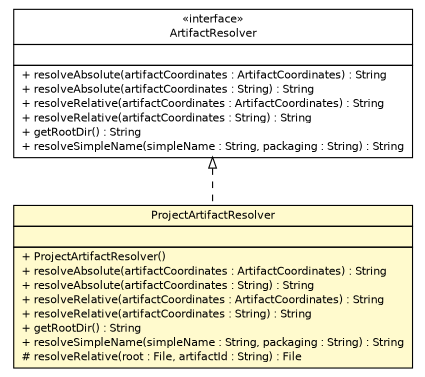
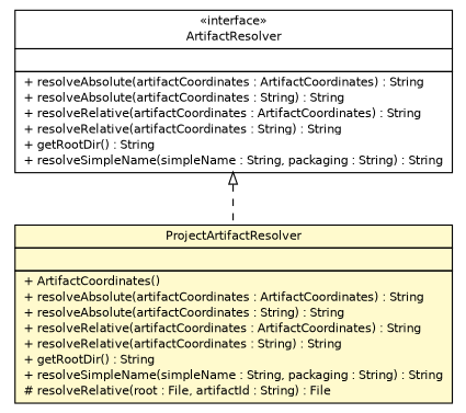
  digraph {
    nodesep=0.25
    ranksep=0.5
    node [fontcolor=black fontname=Helvetica fontsize=10.0 shape=plaintext]
    n1 [label=<<table title="sorcer.resolver.ArtifactResolver" border="0" cellborder="1" cellspacing="0" cellpadding="2" port="p" href="./ArtifactResolver.html"> 		<tr><td><table border="0" cellspacing="0" cellpadding="1"> <tr><td align="center" balign="center"> &#171;interface&#187; </td></tr> <tr><td align="center" balign="center"> ArtifactResolver </td></tr> 		</table></td></tr> 		<tr><td><table border="0" cellspacing="0" cellpadding="1"> <tr><td align="left" balign="left">  </td></tr> 		</table></td></tr> 		<tr><td><table border="0" cellspacing="0" cellpadding="1"> <tr><td align="left" balign="left"> + resolveAbsolute(artifactCoordinates : ArtifactCoordinates) : String </td></tr> <tr><td align="left" balign="left"> + resolveAbsolute(artifactCoordinates : String) : String </td></tr> <tr><td align="left" balign="left"> + resolveRelative(artifactCoordinates : ArtifactCoordinates) : String </td></tr> <tr><td align="left" balign="left"> + resolveRelative(artifactCoordinates : String) : String </td></tr> <tr><td align="left" balign="left"> + getRootDir() : String </td></tr> <tr><td align="left" balign="left"> + resolveSimpleName(simpleName : String, packaging : String) : String </td></tr> 		</table></td></tr> 		</table>>]
-   n2 [label=<<table title="sorcer.resolver.ProjectArtifactResolver" border="0" cellborder="1" cellspacing="0" cellpadding="2" port="p" bgcolor="lemonChiffon" href="./ProjectArtifactResolver.html"> 		<tr><td><table border="0" cellspacing="0" cellpadding="1"> <tr><td align="center" balign="center"> ProjectArtifactResolver </td></tr> 		</table></td></tr> 		<tr><td><table border="0" cellspacing="0" cellpadding="1"> <tr><td align="left" balign="left">  </td></tr> 		</table></td></tr> 		<tr><td><table border="0" cellspacing="0" cellpadding="1"> <tr><td align="left" balign="left"> + ProjectArtifactResolver() </td></tr> <tr><td align="left" balign="left"> + resolveAbsolute(artifactCoordinates : ArtifactCoordinates) : String </td></tr> <tr><td align="left" balign="left"> + resolveAbsolute(artifactCoordinates : String) : String </td></tr> <tr><td align="left" balign="left"> + resolveRelative(artifactCoordinates : ArtifactCoordinates) : String </td></tr> <tr><td align="left" balign="left"> + resolveRelative(artifactCoordinates : String) : String </td></tr> <tr><td align="left" balign="left"> + getRootDir() : String </td></tr> <tr><td align="left" balign="left"> + resolveSimpleName(simpleName : String, packaging : String) : String </td></tr> <tr><td align="left" balign="left"> # resolveRelative(root : File, artifactId : String) : File </td></tr> 		</table></td></tr> 		</table>>]
+   n2 [label=<<table title="sorcer.resolver.ProjectArtifactResolver" border="0" cellborder="1" cellspacing="0" cellpadding="2" port="p" bgcolor="lemonChiffon" href="./ProjectArtifactResolver.html"> 		<tr><td><table border="0" cellspacing="0" cellpadding="1"> <tr><td align="center" balign="center"> ProjectArtifactResolver </td></tr> 		</table></td></tr> 		<tr><td><table border="0" cellspacing="0" cellpadding="1"> <tr><td align="left" balign="left">  </td></tr> 		</table></td></tr> 		<tr><td><table border="0" cellspacing="0" cellpadding="1"> <tr><td align="left" balign="left"> + ArtifactCoordinates() </td></tr> <tr><td align="left" balign="left"> + resolveAbsolute(artifactCoordinates : ArtifactCoordinates) : String </td></tr> <tr><td align="left" balign="left"> + resolveAbsolute(artifactCoordinates : String) : String </td></tr> <tr><td align="left" balign="left"> + resolveRelative(artifactCoordinates : ArtifactCoordinates) : String </td></tr> <tr><td align="left" balign="left"> + resolveRelative(artifactCoordinates : String) : String </td></tr> <tr><td align="left" balign="left"> + getRootDir() : String </td></tr> <tr><td align="left" balign="left"> + resolveSimpleName(simpleName : String, packaging : String) : String </td></tr> <tr><td align="left" balign="left"> # resolveRelative(root : File, artifactId : String) : File </td></tr> 		</table></td></tr> 		</table>>]
    n1 -> n2 [arrowtail=empty dir=back fontname=Helvetica fontsize=10 headport=p labelfontname=Helvetica labelfontsize=10 style=dashed tailport=p]
  }
